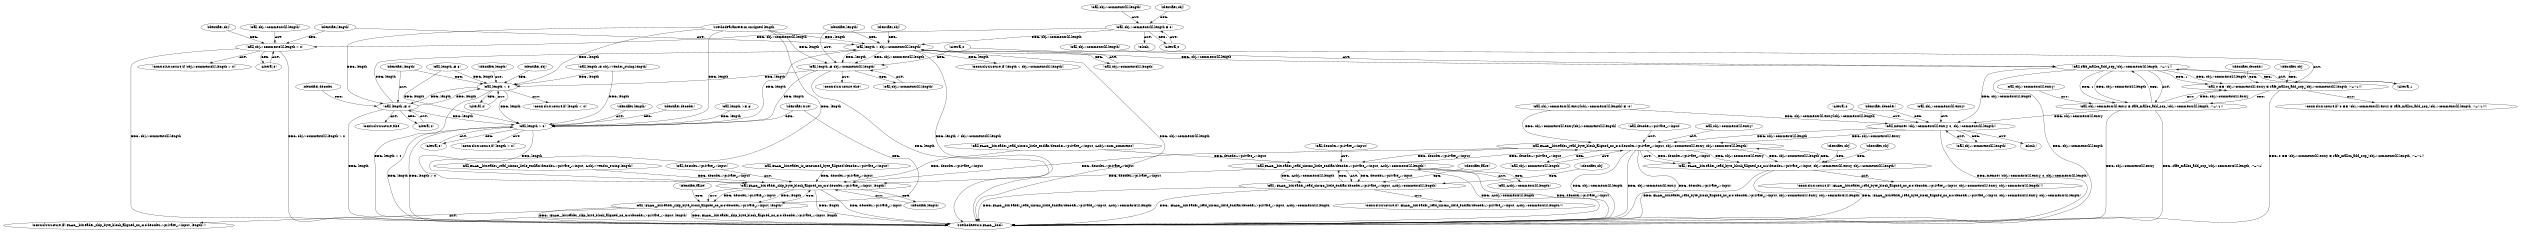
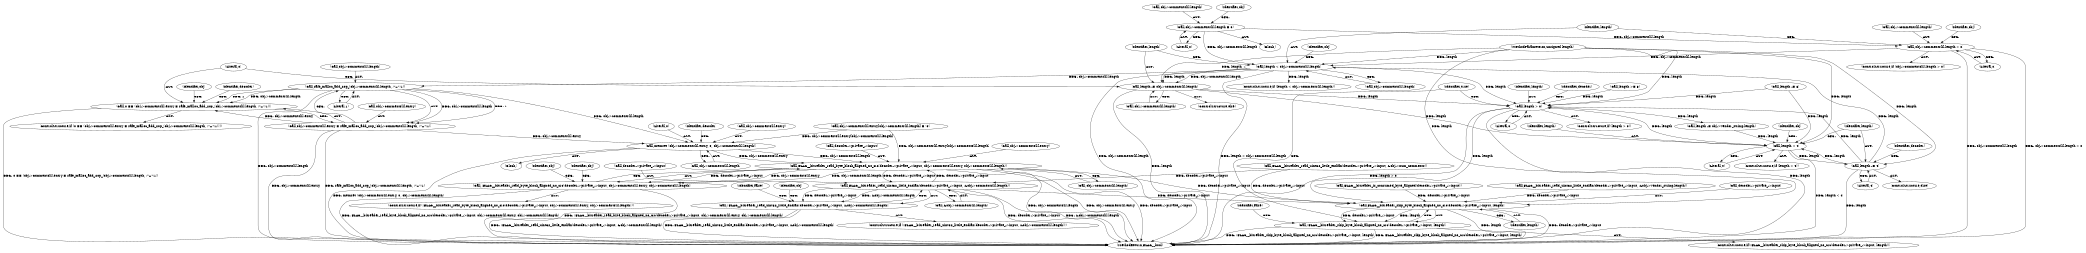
  digraph {
    n1 [label="(Call,obj->comments[i].length > 0)"]
    n2 [label="(Call,length < obj->comments[i].length)"]
    n3 [label="(MethodReturn,FLAC__bool)"]
    n4 [label="(ControlStructure,if (obj->comments[i].length > 0))"]
    n5 [label="(Literal,0)"]
    n6 [label="(Call,length -= obj->comments[i].length)"]
    n7 [label="(Call,length > 0)"]
    n8 [label="(Call,safe_malloc_add_2op_(obj->comments[i].length, /*+*/1))"]
    n9 [label="(ControlStructure,if (length < obj->comments[i].length))"]
    n10 [label="(Call,obj->comments[i].length)"]
    n11 [label="(Call,obj->comments[i].length = 0)"]
    n12 [label="(Block,)"]
    n13 [label="(Literal,0)"]
    n14 [label="(Call,length < 4)"]
    n15 [label="(Call,obj->comments[i].length)"]
    n16 [label="(ControlStructure,else)"]
    n17 [label="(Call,FLAC__bitreader_skip_byte_block_aligned_no_crc(decoder->private_->input, length))"]
    n18 [label="(Literal,0)"]
    n19 [label="(ControlStructure,if (length > 0))"]
    n20 [label="(Call,0 == (obj->comments[i].entry = safe_malloc_add_2op_(obj->comments[i].length, /*+*/1)))"]
    n21 [label="(Call,obj->comments[i].entry = safe_malloc_add_2op_(obj->comments[i].length, /*+*/1))"]
    n22 [label="(Call,memset (obj->comments[i].entry, 0, obj->comments[i].length))"]
    n23 [label="(Literal,1)"]
    n24 [label="(Call,length -= 4)"]
    n25 [label="(ControlStructure,if (length < 4))"]
    n26 [label="(Literal,4)"]
    n27 [label="(ControlStructure,else)"]
    n28 [label="(Literal,4)"]
    n29 [label="(Call,!FLAC__bitreader_skip_byte_block_aligned_no_crc(decoder->private_->input, length))"]
    n30 [label="(Identifier,length)"]
    n31 [label="(ControlStructure,if(!FLAC__bitreader_skip_byte_block_aligned_no_crc(decoder->private_->input, length)))"]
    n32 [label="(ControlStructure,if (0 == (obj->comments[i].entry = safe_malloc_add_2op_(obj->comments[i].length, /*+*/1))))"]
    n33 [label="(Call,FLAC__bitreader_read_byte_block_aligned_no_crc(decoder->private_->input, obj->comments[i].entry, obj->comments[i].length))"]
    n34 [label="(Block,)"]
    n35 [label="(Call,obj->comments[i].length)"]
    n36 [label="(Call,FLAC__bitreader_read_uint32_little_endian(decoder->private_->input, &obj->comments[i].length))"]
    n37 [label="(Call,!FLAC__bitreader_read_byte_block_aligned_no_crc(decoder->private_->input, obj->comments[i].entry, obj->comments[i].length))"]
    n38 [label="(Call,obj->comments[i].length)"]
    n39 [label="(Call,!FLAC__bitreader_read_uint32_little_endian(decoder->private_->input, &obj->comments[i].length))"]
    n40 [label="(Call,&obj->comments[i].length)"]
    n41 [label="(ControlStructure,if (!FLAC__bitreader_read_byte_block_aligned_no_crc(decoder->private_->input, obj->comments[i].entry, obj->comments[i].length)))"]
    n42 [label="(ControlStructure,if (!FLAC__bitreader_read_uint32_little_endian(decoder->private_->input, &obj->comments[i].length)))"]
    n43 [label="(Call,obj->comments[i].length)"]
    n44 [label="(Literal,0)"]
    n45 [label="(Identifier,length)"]
    n46 [label="(Identifier,obj)"]
    n47 [label="(Identifier,decoder)"]
    n48 [label="(Call,decoder->private_->input)"]
    n49 [label="(Identifier,false)"]
    n50 [label="(Identifier,decoder)"]
    n51 [label="(Call,obj->comments[i].entry)"]
    n52 [label="(Identifier,obj)"]
    n53 [label="(MethodParameterIn,unsigned length)"]
    n54 [label="(Identifier,length)"]
    n55 [label="(Call,FLAC__bitreader_read_uint32_little_endian(decoder->private_->input, &obj->num_comments))"]
    n56 [label="(Identifier,obj)"]
    n57 [label="(Call,FLAC__bitreader_is_consumed_byte_aligned(decoder->private_->input))"]
    n58 [label="(Call,obj->comments[i].entry[obj->comments[i].length] = '\0')"]
    n59 [label="(Identifier,length)"]
    n60 [label="(Call,obj->comments[i].entry)"]
    n61 [label="(Identifier,decoder)"]
    n62 [label="(Identifier,decoder)"]
    n63 [label="(Call,length -= obj->vendor_string.length)"]
    n64 [label="(Identifier,false)"]
    n65 [label="(Call,obj->comments[i].length)"]
    n66 [label="(Call,length >= 8)"]
    n67 [label="(Identifier,obj)"]
    n68 [label="(Identifier,length)"]
    n69 [label="(Identifier,true)"]
    n70 [label="(Identifier,obj)"]
    n71 [label="(Call,obj->comments[i].entry)"]
    n72 [label="(Identifier,obj)"]
    n73 [label="(Call,FLAC__bitreader_read_uint32_little_endian(decoder->private_->input, &obj->vendor_string.length))"]
    n74 [label="(Call,obj->comments[i].length)"]
    n75 [label="(Identifier,obj)"]
    n76 [label="(Literal,0)"]
    n77 [label="(Call,decoder->private_->input)"]
    n78 [label="(Call,length -= 8)"]
    n79 [label="(Identifier,obj)"]
    n80 [label="(Call,decoder->private_->input)"]
    n81 [label="(Identifier,length)"]
+   n1 -> n2 [label="DDG: obj->comments[i].length"]
    n1 -> n3 [label="DDG: obj->comments[i].length"]
    n1 -> n3 [label="DDG: obj->comments[i].length > 0"]
    n1 -> n4 [label="AST: "]
    n1 -> n5 [label="CFG: "]
    n2 -> n3 [label="DDG: obj->comments[i].length"]
    n2 -> n3 [label="DDG: length < obj->comments[i].length"]
    n2 -> n6 [label="DDG: obj->comments[i].length"]
    n2 -> n6 [label="DDG: length"]
    n2 -> n7 [label="DDG: length"]
    n2 -> n8 [label="DDG: obj->comments[i].length"]
    n2 -> n9 [label="DDG: length"]
    n2 -> n10 [label="CFG: "]
    n5 -> n1 [label="AST: "]
    n6 -> n3 [label="DDG: length"]
    n6 -> n7 [label="DDG: length"]
    n6 -> n14 [label="DDG: length"]
    n6 -> n15 [label="CFG: "]
    n6 -> n16 [label="AST: "]
    n7 -> n3 [label="DDG: length > 0"]
    n7 -> n3 [label="DDG: length"]
    n7 -> n17 [label="DDG: length"]
    n7 -> n18 [label="CFG: "]
    n7 -> n19 [label="AST: "]
    n8 -> n3 [label="DDG: obj->comments[i].length"]
    n8 -> n20 [label="DDG: obj->comments[i].length"]
    n8 -> n20 [label="DDG: 1"]
    n8 -> n21 [label="AST: "]
    n8 -> n21 [label="DDG: obj->comments[i].length"]
    n8 -> n21 [label="DDG: 1"]
    n8 -> n22 [label="DDG: obj->comments[i].length"]
    n8 -> n23 [label="CFG: "]
    n10 -> n2 [label="AST: "]
    n11 -> n1 [label="DDG: obj->comments[i].length"]
    n11 -> n2 [label="DDG: obj->comments[i].length"]
    n11 -> n12 [label="AST: "]
    n11 -> n13 [label="CFG: "]
    n13 -> n11 [label="AST: "]
    n14 -> n3 [label="DDG: length < 4"]
    n14 -> n7 [label="DDG: length"]
    n14 -> n24 [label="DDG: length"]
    n14 -> n25 [label="AST: "]
    n14 -> n26 [label="CFG: "]
    n15 -> n6 [label="AST: "]
    n17 -> n3 [label="DDG: decoder->private_->input"]
    n17 -> n3 [label="DDG: length"]
    n17 -> n29 [label="AST: "]
    n17 -> n29 [label="DDG: decoder->private_->input"]
    n17 -> n29 [label="DDG: length"]
    n17 -> n30 [label="CFG: "]
    n18 -> n7 [label="AST: "]
    n20 -> n3 [label="DDG: 0 == (obj->comments[i].entry = safe_malloc_add_2op_(obj->comments[i].length, /*+*/1))"]
    n20 -> n21 [label="CFG: "]
    n20 -> n32 [label="AST: "]
    n21 -> n3 [label="DDG: obj->comments[i].entry"]
    n21 -> n3 [label="DDG: safe_malloc_add_2op_(obj->comments[i].length, /*+*/1)"]
    n21 -> n8 [label="CFG: "]
    n21 -> n20 [label="AST: "]
    n21 -> n20 [label="DDG: obj->comments[i].entry"]
    n21 -> n22 [label="DDG: obj->comments[i].entry"]
    n22 -> n3 [label="DDG: memset (obj->comments[i].entry, 0, obj->comments[i].length)"]
    n22 -> n33 [label="DDG: obj->comments[i].entry"]
    n22 -> n33 [label="DDG: obj->comments[i].length"]
    n22 -> n34 [label="AST: "]
    n22 -> n35 [label="CFG: "]
    n23 -> n8 [label="AST: "]
    n24 -> n2 [label="DDG: length"]
    n24 -> n3 [label="DDG: length"]
    n24 -> n7 [label="DDG: length"]
    n24 -> n14 [label="DDG: length"]
    n24 -> n27 [label="AST: "]
    n24 -> n28 [label="CFG: "]
    n26 -> n14 [label="AST: "]
    n28 -> n24 [label="AST: "]
    n29 -> n3 [label="DDG: !FLAC__bitreader_skip_byte_block_aligned_no_crc(decoder->private_->input, length)"]
    n29 -> n3 [label="DDG: FLAC__bitreader_skip_byte_block_aligned_no_crc(decoder->private_->input, length)"]
    n29 -> n17 [label="CFG: "]
    n29 -> n31 [label="AST: "]
    n30 -> n17 [label="AST: "]
    n33 -> n3 [label="DDG: obj->comments[i].length"]
    n33 -> n3 [label="DDG: obj->comments[i].entry"]
    n33 -> n3 [label="DDG: decoder->private_->input"]
    n33 -> n17 [label="DDG: decoder->private_->input"]
    n33 -> n36 [label="DDG: decoder->private_->input"]
    n33 -> n37 [label="AST: "]
    n33 -> n37 [label="DDG: decoder->private_->input"]
    n33 -> n37 [label="DDG: obj->comments[i].entry"]
    n33 -> n37 [label="DDG: obj->comments[i].length"]
    n33 -> n38 [label="CFG: "]
    n35 -> n22 [label="AST: "]
    n36 -> n3 [label="DDG: decoder->private_->input"]
    n36 -> n3 [label="DDG: &obj->comments[i].length"]
    n36 -> n17 [label="DDG: decoder->private_->input"]
    n36 -> n33 [label="DDG: decoder->private_->input"]
    n36 -> n39 [label="AST: "]
    n36 -> n39 [label="DDG: decoder->private_->input"]
    n36 -> n39 [label="DDG: &obj->comments[i].length"]
    n36 -> n40 [label="CFG: "]
    n37 -> n3 [label="DDG: !FLAC__bitreader_read_byte_block_aligned_no_crc(decoder->private_->input, obj->comments[i].entry, obj->comments[i].length)"]
    n37 -> n3 [label="DDG: FLAC__bitreader_read_byte_block_aligned_no_crc(decoder->private_->input, obj->comments[i].entry, obj->comments[i].length)"]
    n37 -> n33 [label="CFG: "]
    n37 -> n41 [label="AST: "]
    n38 -> n33 [label="AST: "]
    n39 -> n3 [label="DDG: FLAC__bitreader_read_uint32_little_endian(decoder->private_->input, &obj->comments[i].length)"]
    n39 -> n3 [label="DDG: !FLAC__bitreader_read_uint32_little_endian(decoder->private_->input, &obj->comments[i].length)"]
    n39 -> n36 [label="CFG: "]
    n39 -> n42 [label="AST: "]
    n40 -> n36 [label="AST: "]
    n43 -> n1 [label="AST: "]
    n44 -> n6 [label="CFG: "]
    n44 -> n20 [label="AST: "]
    n45 -> n1 [label="CFG: "]
    n45 -> n2 [label="AST: "]
    n46 -> n2 [label="CFG: "]
    n47 -> n24 [label="CFG: "]
    n48 -> n17 [label="AST: "]
    n49 -> n29 [label="CFG: "]
    n50 -> n20 [label="CFG: "]
    n51 -> n21 [label="AST: "]
    n52 -> n14 [label="CFG: "]
    n53 -> n2 [label="DDG: length"]
    n53 -> n6 [label="DDG: length"]
    n53 -> n7 [label="DDG: length"]
    n53 -> n14 [label="DDG: length"]
    n53 -> n17 [label="DDG: length"]
    n53 -> n24 [label="DDG: length"]
    n54 -> n7 [label="AST: "]
    n55 -> n17 [label="DDG: decoder->private_->input"]
    n55 -> n36 [label="DDG: decoder->private_->input"]
    n56 -> n37 [label="CFG: "]
    n57 -> n17 [label="DDG: decoder->private_->input"]
    n58 -> n22 [label="DDG: obj->comments[i].entry[obj->comments[i].length]"]
    n58 -> n33 [label="DDG: obj->comments[i].entry[obj->comments[i].length]"]
    n59 -> n14 [label="AST: "]
    n60 -> n33 [label="AST: "]
    n61 -> n22 [label="CFG: "]
    n62 -> n7 [label="CFG: "]
-   n63 -> n7 [label="DDG: length"]
+   n7 -> n63 [label="DDG: length"]
    n63 -> n14 [label="DDG: length"]
    n64 -> n39 [label="CFG: "]
    n65 -> n11 [label="AST: "]
    n66 -> n7 [label="DDG: length"]
    n67 -> n11 [label="CFG: "]
    n68 -> n14 [label="CFG: "]
    n68 -> n24 [label="AST: "]
    n69 -> n7 [label="CFG: "]
    n69 -> n29 [label="CFG: "]
    n70 -> n20 [label="CFG: "]
    n71 -> n22 [label="AST: "]
    n72 -> n39 [label="CFG: "]
    n73 -> n17 [label="DDG: decoder->private_->input"]
    n74 -> n8 [label="AST: "]
    n75 -> n37 [label="CFG: "]
    n76 -> n22 [label="AST: "]
    n77 -> n36 [label="AST: "]
    n78 -> n7 [label="DDG: length"]
    n78 -> n14 [label="DDG: length"]
    n79 -> n1 [label="CFG: "]
    n80 -> n33 [label="AST: "]
    n81 -> n2 [label="CFG: "]
    n81 -> n6 [label="AST: "]
  }
